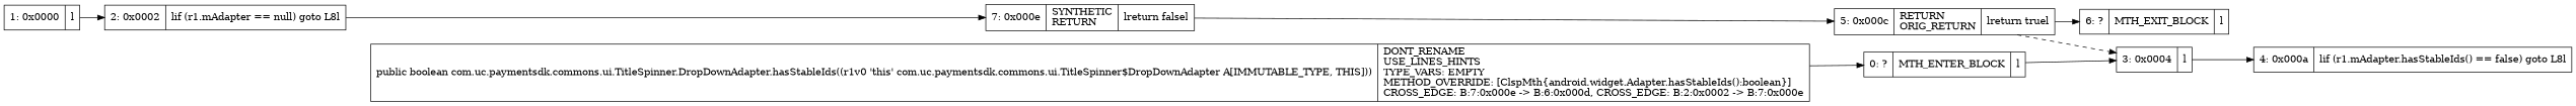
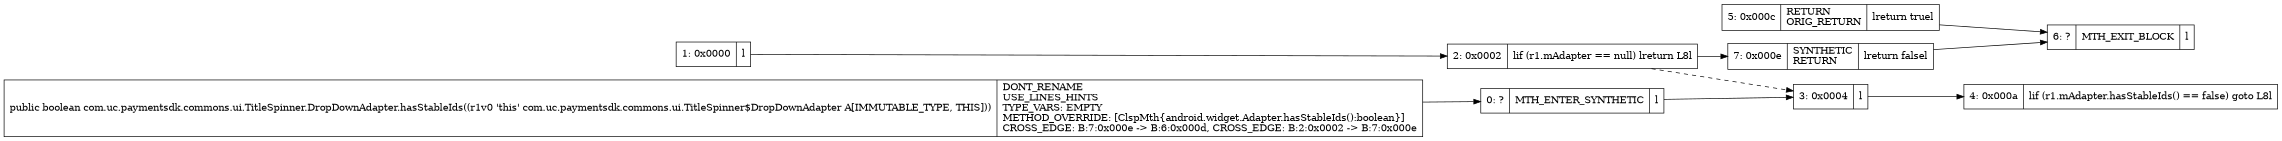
  digraph {
    rankdir=LR
    node [shape=record]
-   n1 [label="{0\:\ ?|MTH_ENTER_BLOCK\l|l}"]
+   n1 [label="{0\:\ ?|MTH_ENTER_SYNTHETIC\l|l}"]
    n2 [label="{3\:\ 0x0004|l}"]
    n3 [label="{1\:\ 0x0000|l}"]
-   n4 [label="{2\:\ 0x0002|lif (r1.mAdapter == null) goto L8l}"]
+   n4 [label="{2\:\ 0x0002|lif (r1.mAdapter == null) lreturn L8l}"]
    n5 [label="{7\:\ 0x000e|SYNTHETIC\lRETURN\l|lreturn falsel}"]
    n6 [label="{4\:\ 0x000a|lif (r1.mAdapter.hasStableIds() == false) goto L8l}"]
    n7 [label="{6\:\ ?|MTH_EXIT_BLOCK\l|l}"]
    n8 [label="{5\:\ 0x000c|RETURN\lORIG_RETURN\l|lreturn truel}"]
    n9 [label="{public boolean com.uc.paymentsdk.commons.ui.TitleSpinner.DropDownAdapter.hasStableIds((r1v0 'this' com.uc.paymentsdk.commons.ui.TitleSpinner$DropDownAdapter A[IMMUTABLE_TYPE, THIS]))  | DONT_RENAME\lUSE_LINES_HINTS\lTYPE_VARS: EMPTY\lMETHOD_OVERRIDE: [ClspMth\{android.widget.Adapter.hasStableIds():boolean\}]\lCROSS_EDGE: B:7:0x000e \-\> B:6:0x000d, CROSS_EDGE: B:2:0x0002 \-\> B:7:0x000e\l}"]
    n1 -> n2
    n2 -> n6
    n3 -> n4
-   n8 -> n2 [style=dashed]
+   n4 -> n2 [style=dashed]
    n4 -> n5
-   n5 -> n8
+   n5 -> n7
    n8 -> n7
    n9 -> n1
  }
